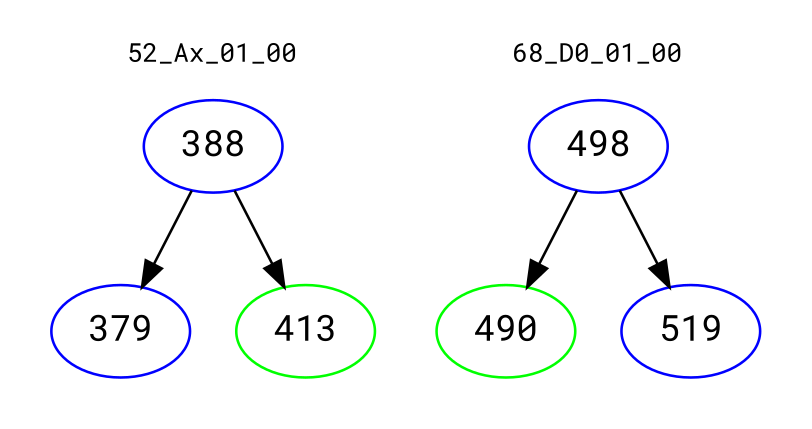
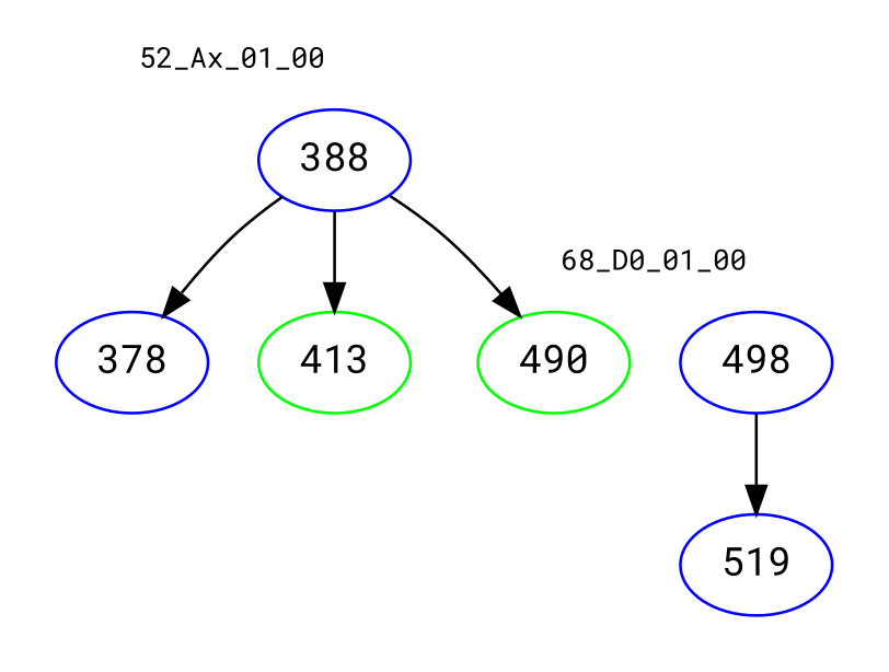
  digraph {
    fontname="Roboto Mono"
    node [color=blue fontname="Roboto Mono"]
    edge [color=black fontname="Roboto Mono"]
    n1 [label=388]
-   n2 [label=379]
+   n2 [label=378]
    n3 [color=green label=413]
    n4 [label=498]
    n5 [color=green label=490]
    n6 [label=519]
    subgraph cluster_1 {
      color=white
      fontsize=10
      label="52_Ax_01_00"
      n1
      n2
      n3
    }
    subgraph cluster_2 {
      color=white
      fontsize=10
      label="68_D0_01_00"
      n4
      n5
      n6
    }
    n1 -> n2
    n1 -> n3
-   n4 -> n5
+   n1 -> n5
    n4 -> n6
  }
